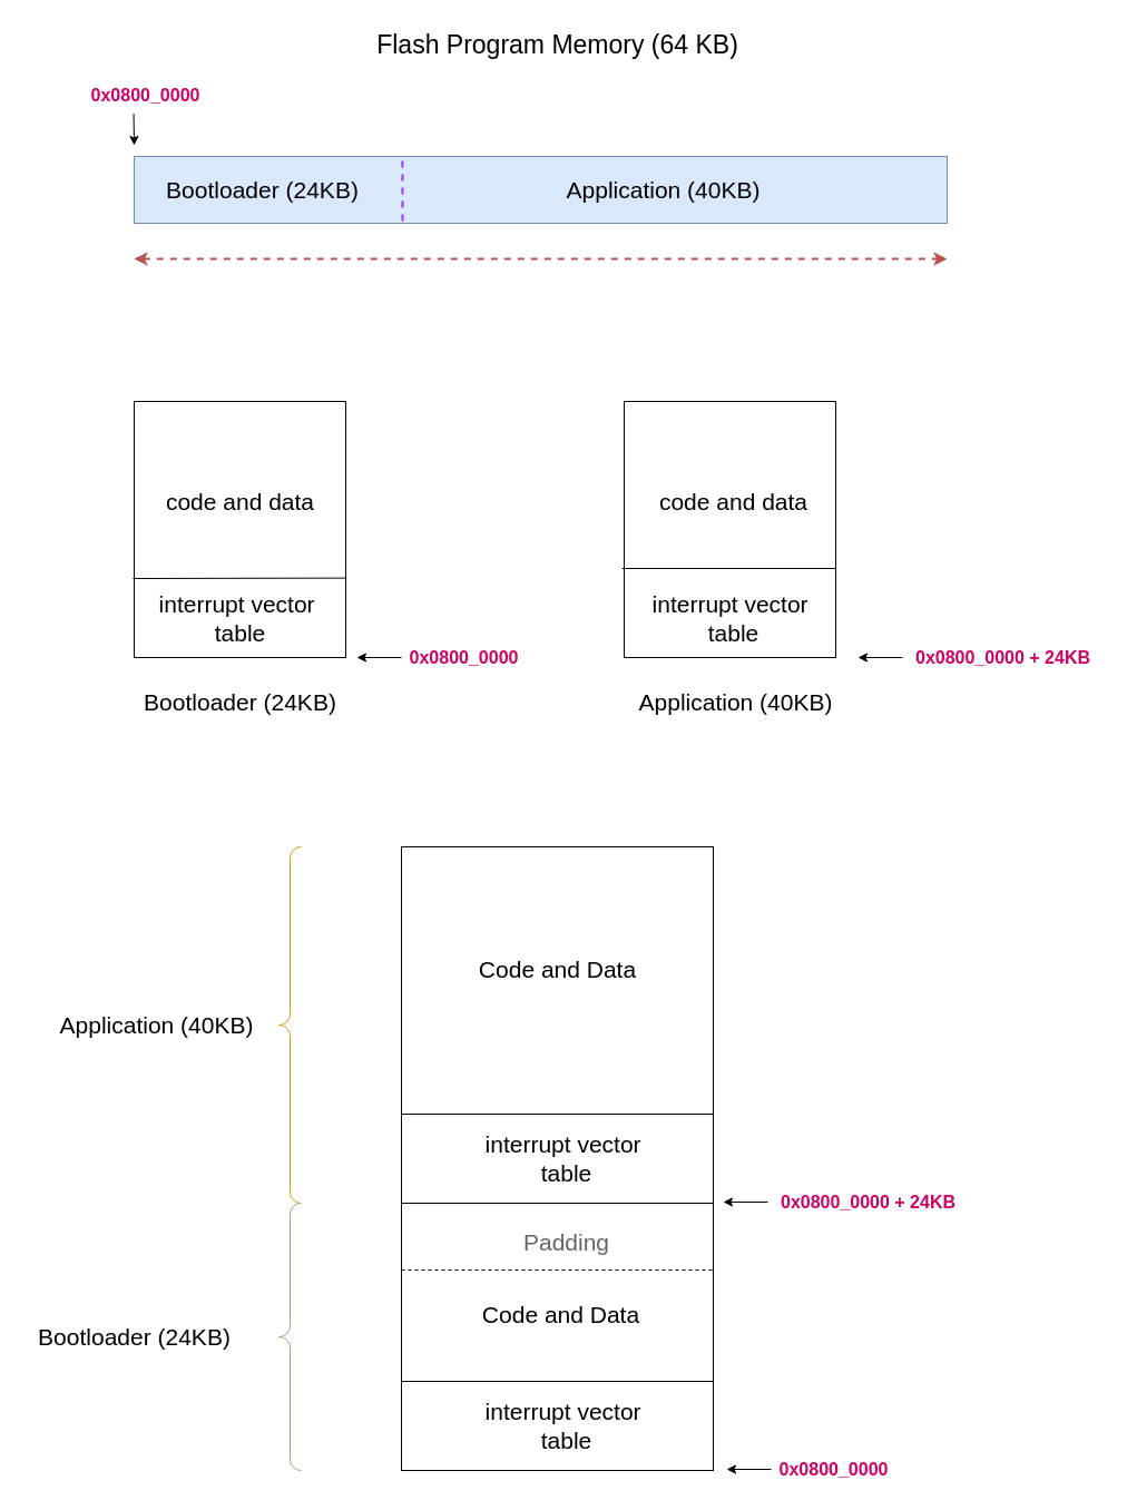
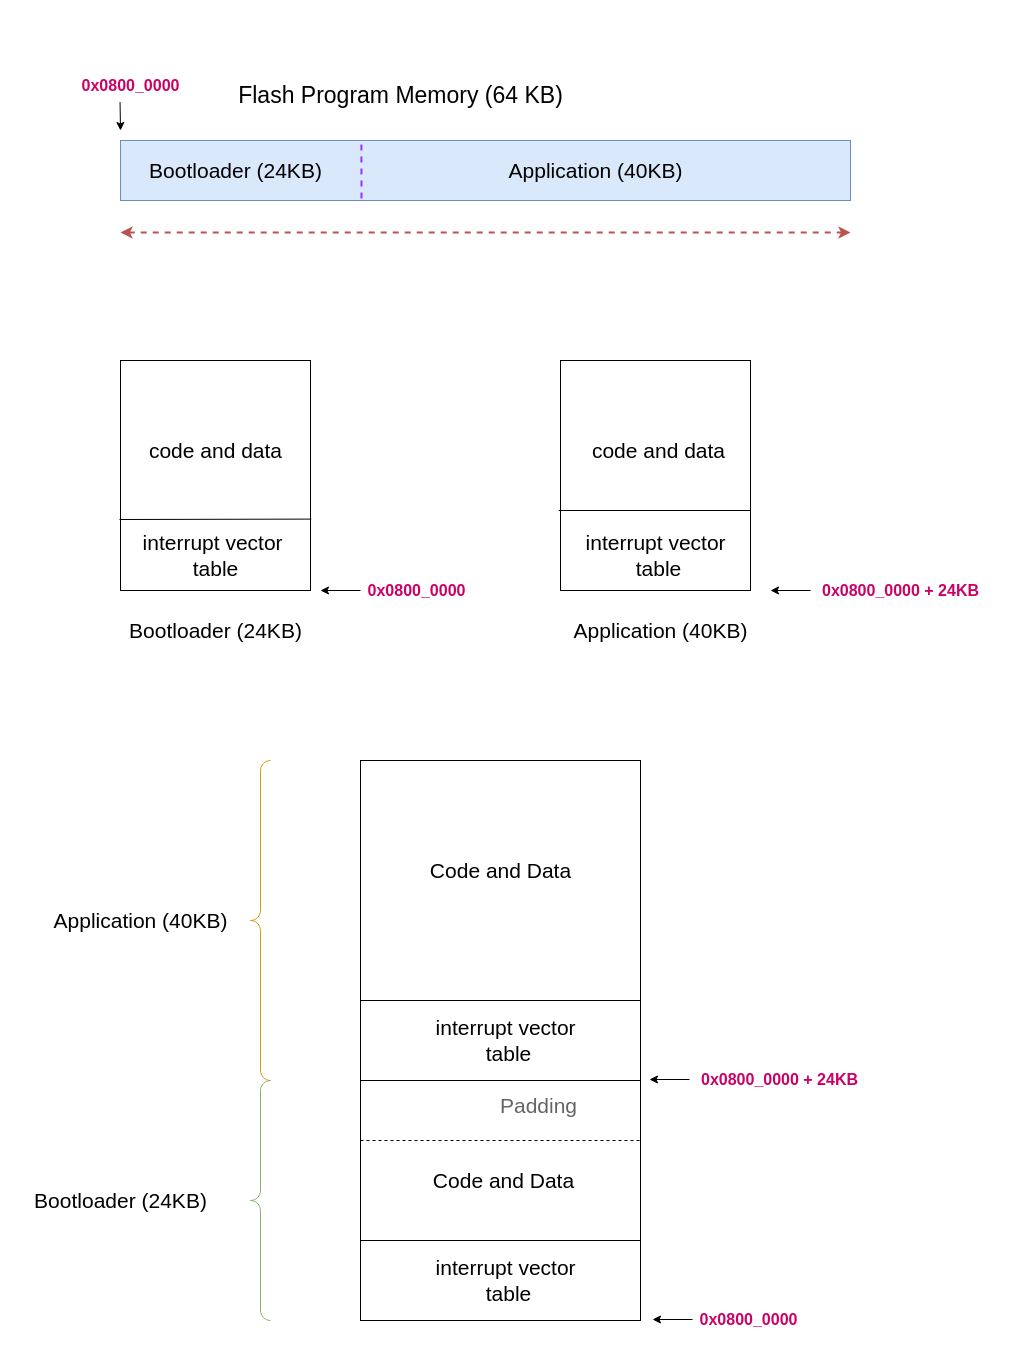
  <mxCell id="0" />
  <mxCell id="1" parent="0" />
  <mxCell id="2" value="" style="rounded=0;whiteSpace=wrap;html=1;fillColor=#dae8fc;strokeColor=#6c8ebf;" parent="1" vertex="1"><mxGeometry x="120" y="140" width="730" height="60" as="geometry" /></mxCell>
  <mxCell id="3" value="" style="endArrow=none;dashed=1;html=1;" parent="1" target="2" edge="1"><mxGeometry width="50" height="50" relative="1" as="geometry"><mxPoint x="520" y="200" as="sourcePoint" /><mxPoint x="570" y="150" as="targetPoint" /></mxGeometry></mxCell>
  <mxCell id="4" value="" style="endArrow=classic;startArrow=classic;html=1;dashed=1;endSize=6;strokeWidth=2;fillColor=#f8cecc;strokeColor=#b85450;" parent="1" edge="1"><mxGeometry width="50" height="50" relative="1" as="geometry"><mxPoint x="120" y="232" as="sourcePoint" /><mxPoint x="850" y="232" as="targetPoint" /></mxGeometry></mxCell>
- <mxCell id="5" value="Flash Program Memory (64 KB)" style="text;html=1;align=center;verticalAlign=middle;resizable=0;points=[];autosize=1;strokeColor=none;fillColor=none;strokeWidth=2;fontSize=23;" parent="1" vertex="1"><mxGeometry x="325" y="20" width="350" height="40" as="geometry" /></mxCell>
+ <mxCell id="5" value="Flash Program Memory (64 KB)" style="text;html=1;align=center;verticalAlign=middle;resizable=0;points=[];autosize=1;strokeColor=none;fillColor=none;strokeWidth=2;fontSize=23;" parent="1" vertex="1"><mxGeometry x="225" y="75" width="350" height="40" as="geometry" /></mxCell>
  <mxCell id="6" value="Bootloader (24KB)" style="text;html=1;align=center;verticalAlign=middle;resizable=0;points=[];autosize=1;strokeColor=none;fillColor=none;strokeWidth=2;fontSize=21;" parent="1" vertex="1"><mxGeometry x="135" y="150" width="200" height="40" as="geometry" /></mxCell>
  <mxCell id="7" value="Application (40KB)" style="text;html=1;align=center;verticalAlign=middle;resizable=0;points=[];autosize=1;strokeColor=none;fillColor=none;strokeWidth=2;fontSize=21;" parent="1" vertex="1"><mxGeometry x="495" y="150" width="200" height="40" as="geometry" /></mxCell>
  <mxCell id="8" value="" style="endArrow=none;html=1;entryX=0.33;entryY=0.013;entryDx=0;entryDy=0;entryPerimeter=0;strokeWidth=2;dashed=1;strokeColor=#9933FF;" parent="1" target="2" edge="1"><mxGeometry width="50" height="50" relative="1" as="geometry"><mxPoint x="361" y="198" as="sourcePoint" /><mxPoint x="570" y="150" as="targetPoint" /></mxGeometry></mxCell>
  <mxCell id="9" value="0x0800_0000" style="text;html=1;align=center;verticalAlign=middle;resizable=0;points=[];autosize=1;strokeColor=none;fillColor=none;strokeWidth=2;fontSize=16;fontStyle=1;fontColor=#CC0066;" parent="1" vertex="1"><mxGeometry x="70" y="70" width="120" height="30" as="geometry" /></mxCell>
  <mxCell id="10" value="" style="endArrow=classic;html=1;exitX=0.413;exitY=1.053;exitDx=0;exitDy=0;exitPerimeter=0;" parent="1" source="9" edge="1"><mxGeometry width="50" height="50" relative="1" as="geometry"><mxPoint x="520" y="200" as="sourcePoint" /><mxPoint x="120" y="130" as="targetPoint" /></mxGeometry></mxCell>
  <mxCell id="11" value="Bootloader (24KB)" style="text;html=1;align=center;verticalAlign=middle;resizable=0;points=[];autosize=1;strokeColor=none;fillColor=none;strokeWidth=2;fontSize=21;" parent="1" vertex="1"><mxGeometry x="115" y="610" width="200" height="40" as="geometry" /></mxCell>
  <mxCell id="12" value="Application (40KB)" style="text;html=1;align=center;verticalAlign=middle;resizable=0;points=[];autosize=1;strokeColor=none;fillColor=none;strokeWidth=2;fontSize=21;" parent="1" vertex="1"><mxGeometry x="560" y="610" width="200" height="40" as="geometry" /></mxCell>
  <mxCell id="13" value="" style="whiteSpace=wrap;html=1;" parent="1" vertex="1"><mxGeometry x="120" y="360" width="190" height="230" as="geometry" /></mxCell>
  <mxCell id="14" value="" style="whiteSpace=wrap;html=1;" parent="1" vertex="1"><mxGeometry x="560" y="360" width="190" height="230" as="geometry" /></mxCell>
  <mxCell id="15" value="interrupt vector&amp;nbsp;&lt;div&gt;table&lt;/div&gt;" style="text;html=1;align=center;verticalAlign=middle;resizable=0;points=[];autosize=1;strokeColor=none;fillColor=none;strokeWidth=2;fontSize=21;" parent="1" vertex="1"><mxGeometry x="130" y="525" width="170" height="60" as="geometry" /></mxCell>
  <mxCell id="16" value="interrupt vector&amp;nbsp;&lt;div&gt;table&lt;/div&gt;" style="text;html=1;align=center;verticalAlign=middle;resizable=0;points=[];autosize=1;strokeColor=none;fillColor=none;strokeWidth=2;fontSize=21;" parent="1" vertex="1"><mxGeometry x="573" y="525" width="170" height="60" as="geometry" /></mxCell>
  <mxCell id="17" value="" style="endArrow=none;html=1;exitX=1.004;exitY=0.72;exitDx=0;exitDy=0;exitPerimeter=0;" parent="1" edge="1"><mxGeometry width="50" height="50" relative="1" as="geometry"><mxPoint x="310.76" y="518.6" as="sourcePoint" /><mxPoint x="119" y="519" as="targetPoint" /></mxGeometry></mxCell>
  <mxCell id="18" value="code and data" style="text;html=1;align=center;verticalAlign=middle;resizable=0;points=[];autosize=1;strokeColor=none;fillColor=none;strokeWidth=2;fontSize=21;" parent="1" vertex="1"><mxGeometry x="135" y="430" width="160" height="40" as="geometry" /></mxCell>
  <mxCell id="19" value="" style="endArrow=none;html=1;exitX=1.004;exitY=0.72;exitDx=0;exitDy=0;exitPerimeter=0;" parent="1" edge="1"><mxGeometry width="50" height="50" relative="1" as="geometry"><mxPoint x="750" y="510" as="sourcePoint" /><mxPoint x="558.24" y="510" as="targetPoint" /></mxGeometry></mxCell>
  <mxCell id="20" value="code and data" style="text;html=1;align=center;verticalAlign=middle;resizable=0;points=[];autosize=1;strokeColor=none;fillColor=none;strokeWidth=2;fontSize=21;" parent="1" vertex="1"><mxGeometry x="578" y="430" width="160" height="40" as="geometry" /></mxCell>
  <mxCell id="21" value="0x0800_0000" style="text;html=1;align=center;verticalAlign=middle;resizable=0;points=[];autosize=1;strokeColor=none;fillColor=none;strokeWidth=2;fontSize=16;fontStyle=1;fontColor=#CC0066;" parent="1" vertex="1"><mxGeometry x="356" y="575" width="120" height="30" as="geometry" /></mxCell>
  <mxCell id="22" value="" style="endArrow=classic;html=1;" parent="1" edge="1"><mxGeometry width="50" height="50" relative="1" as="geometry"><mxPoint x="360" y="590" as="sourcePoint" /><mxPoint x="320" y="590" as="targetPoint" /></mxGeometry></mxCell>
  <mxCell id="23" value="0x0800_0000 + 24KB" style="text;html=1;align=center;verticalAlign=middle;resizable=0;points=[];autosize=1;strokeColor=none;fillColor=none;strokeWidth=2;fontSize=16;fontStyle=1;fontColor=#CC0066;" parent="1" vertex="1"><mxGeometry x="810" y="575" width="180" height="30" as="geometry" /></mxCell>
  <mxCell id="24" value="" style="endArrow=classic;html=1;" parent="1" edge="1"><mxGeometry width="50" height="50" relative="1" as="geometry"><mxPoint x="810" y="590" as="sourcePoint" /><mxPoint x="770" y="590" as="targetPoint" /></mxGeometry></mxCell>
  <mxCell id="25" value="0x0800_0000" style="text;html=1;align=center;verticalAlign=middle;resizable=0;points=[];autosize=1;strokeColor=none;fillColor=none;strokeWidth=2;fontSize=16;fontStyle=1;fontColor=#CC0066;" parent="1" vertex="1"><mxGeometry x="688" y="1304" width="120" height="30" as="geometry" /></mxCell>
  <mxCell id="26" value="" style="endArrow=classic;html=1;" parent="1" edge="1"><mxGeometry width="50" height="50" relative="1" as="geometry"><mxPoint x="692" y="1319" as="sourcePoint" /><mxPoint x="652" y="1319" as="targetPoint" /></mxGeometry></mxCell>
  <mxCell id="27" value="0x0800_0000 + 24KB" style="text;html=1;align=center;verticalAlign=middle;resizable=0;points=[];autosize=1;strokeColor=none;fillColor=none;strokeWidth=2;fontSize=16;fontStyle=1;fontColor=#CC0066;" parent="1" vertex="1"><mxGeometry x="689" y="1064" width="180" height="30" as="geometry" /></mxCell>
  <mxCell id="28" value="" style="endArrow=classic;html=1;" parent="1" edge="1"><mxGeometry width="50" height="50" relative="1" as="geometry"><mxPoint x="689" y="1079" as="sourcePoint" /><mxPoint x="649" y="1079" as="targetPoint" /></mxGeometry></mxCell>
  <mxCell id="29" value="" style="labelPosition=right;align=left;strokeWidth=1;shape=mxgraph.mockup.markup.curlyBrace;html=1;shadow=0;dashed=0;strokeColor=#d79b00;direction=north;fillColor=#ffe6cc;" parent="1" vertex="1"><mxGeometry x="250" y="760" width="20" height="320" as="geometry" /></mxCell>
  <mxCell id="30" value="" style="group" parent="1" vertex="1" connectable="0"><mxGeometry x="360" y="760" width="280" height="560" as="geometry" /></mxCell>
  <mxCell id="31" value="" style="rounded=0;whiteSpace=wrap;html=1;" parent="30" vertex="1"><mxGeometry width="280" height="560" as="geometry" /></mxCell>
  <mxCell id="32" value="" style="endArrow=none;html=1;exitX=-0.001;exitY=0.837;exitDx=0;exitDy=0;exitPerimeter=0;" parent="30" edge="1"><mxGeometry width="50" height="50" relative="1" as="geometry"><mxPoint y="320" as="sourcePoint" /><mxPoint x="280" y="320" as="targetPoint" /></mxGeometry></mxCell>
  <mxCell id="33" value="" style="endArrow=none;html=1;exitX=-0.001;exitY=0.837;exitDx=0;exitDy=0;exitPerimeter=0;dashed=1;" parent="30" edge="1"><mxGeometry width="50" height="50" relative="1" as="geometry"><mxPoint y="380" as="sourcePoint" /><mxPoint x="280" y="380" as="targetPoint" /></mxGeometry></mxCell>
  <mxCell id="34" value="" style="endArrow=none;html=1;exitX=-0.001;exitY=0.837;exitDx=0;exitDy=0;exitPerimeter=0;" parent="30" edge="1"><mxGeometry width="50" height="50" relative="1" as="geometry"><mxPoint y="240" as="sourcePoint" /><mxPoint x="280" y="240" as="targetPoint" /></mxGeometry></mxCell>
  <mxCell id="35" value="" style="endArrow=none;html=1;exitX=-0.001;exitY=0.837;exitDx=0;exitDy=0;exitPerimeter=0;" parent="30" edge="1"><mxGeometry width="50" height="50" relative="1" as="geometry"><mxPoint y="480" as="sourcePoint" /><mxPoint x="280" y="480" as="targetPoint" /></mxGeometry></mxCell>
  <mxCell id="36" value="interrupt vector&amp;nbsp;&lt;div&gt;table&lt;/div&gt;" style="text;html=1;align=center;verticalAlign=middle;resizable=0;points=[];autosize=1;strokeColor=none;fillColor=none;strokeWidth=2;fontSize=21;" parent="30" vertex="1"><mxGeometry x="63" y="250" width="170" height="60" as="geometry" /></mxCell>
  <mxCell id="37" value="interrupt vector&amp;nbsp;&lt;div&gt;table&lt;/div&gt;" style="text;html=1;align=center;verticalAlign=middle;resizable=0;points=[];autosize=1;strokeColor=none;fillColor=none;strokeWidth=2;fontSize=21;" parent="30" vertex="1"><mxGeometry x="63" y="490" width="170" height="60" as="geometry" /></mxCell>
  <mxCell id="38" value="Code and Data" style="text;html=1;align=center;verticalAlign=middle;resizable=0;points=[];autosize=1;strokeColor=none;fillColor=none;strokeWidth=2;fontSize=21;" parent="30" vertex="1"><mxGeometry x="63" y="400" width="160" height="40" as="geometry" /></mxCell>
- <mxCell id="39" value="Padding" style="text;html=1;align=center;verticalAlign=middle;resizable=0;points=[];autosize=1;strokeColor=none;fillColor=none;strokeWidth=2;fontSize=21;rounded=0;textOpacity=60;" parent="30" vertex="1"><mxGeometry x="98" y="335" width="100" height="40" as="geometry" /></mxCell>
+ <mxCell id="39" value="Padding" style="text;html=1;align=center;verticalAlign=middle;resizable=0;points=[];autosize=1;strokeColor=none;fillColor=none;strokeWidth=2;fontSize=21;rounded=0;textOpacity=60;" parent="30" vertex="1"><mxGeometry x="128" y="325" width="100" height="40" as="geometry" /></mxCell>
  <mxCell id="40" value="Code and Data" style="text;html=1;align=center;verticalAlign=middle;resizable=0;points=[];autosize=1;strokeColor=none;fillColor=none;strokeWidth=2;fontSize=21;" parent="30" vertex="1"><mxGeometry x="60" y="90" width="160" height="40" as="geometry" /></mxCell>
  <mxCell id="41" value="" style="labelPosition=right;align=left;strokeWidth=1;shape=mxgraph.mockup.markup.curlyBrace;html=1;shadow=0;dashed=0;strokeColor=#82b366;direction=north;fillColor=#d5e8d4;" parent="1" vertex="1"><mxGeometry x="250" y="1080" width="20" height="240" as="geometry" /></mxCell>
  <mxCell id="42" value="Bootloader (24KB)" style="text;html=1;align=center;verticalAlign=middle;resizable=0;points=[];autosize=1;strokeColor=none;fillColor=none;strokeWidth=2;fontSize=21;" parent="1" vertex="1"><mxGeometry x="20" y="1180" width="200" height="40" as="geometry" /></mxCell>
  <mxCell id="43" value="Application (40KB)" style="text;html=1;align=center;verticalAlign=middle;resizable=0;points=[];autosize=1;strokeColor=none;fillColor=none;strokeWidth=2;fontSize=21;" parent="1" vertex="1"><mxGeometry y="900" width="200" height="40" as="geometry" x="40" /></mxCell>
